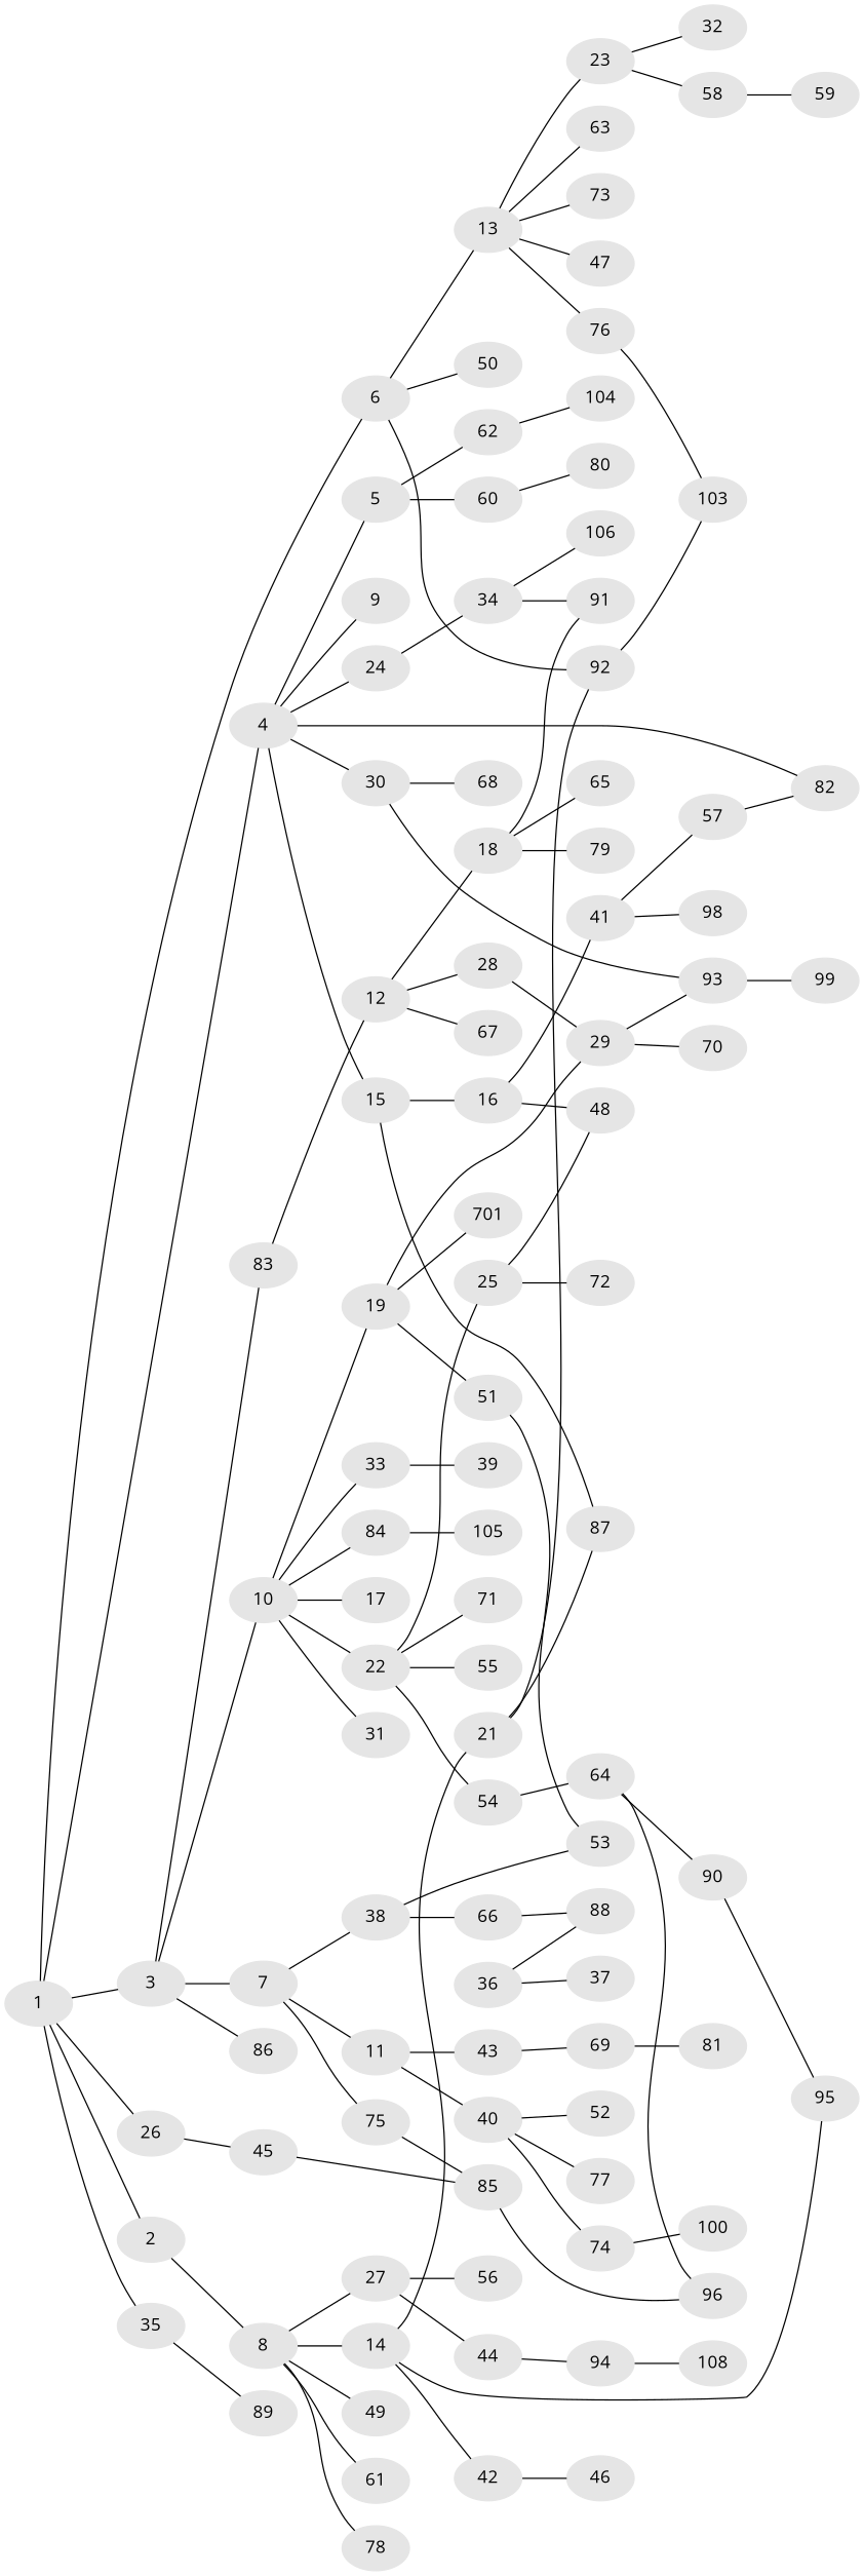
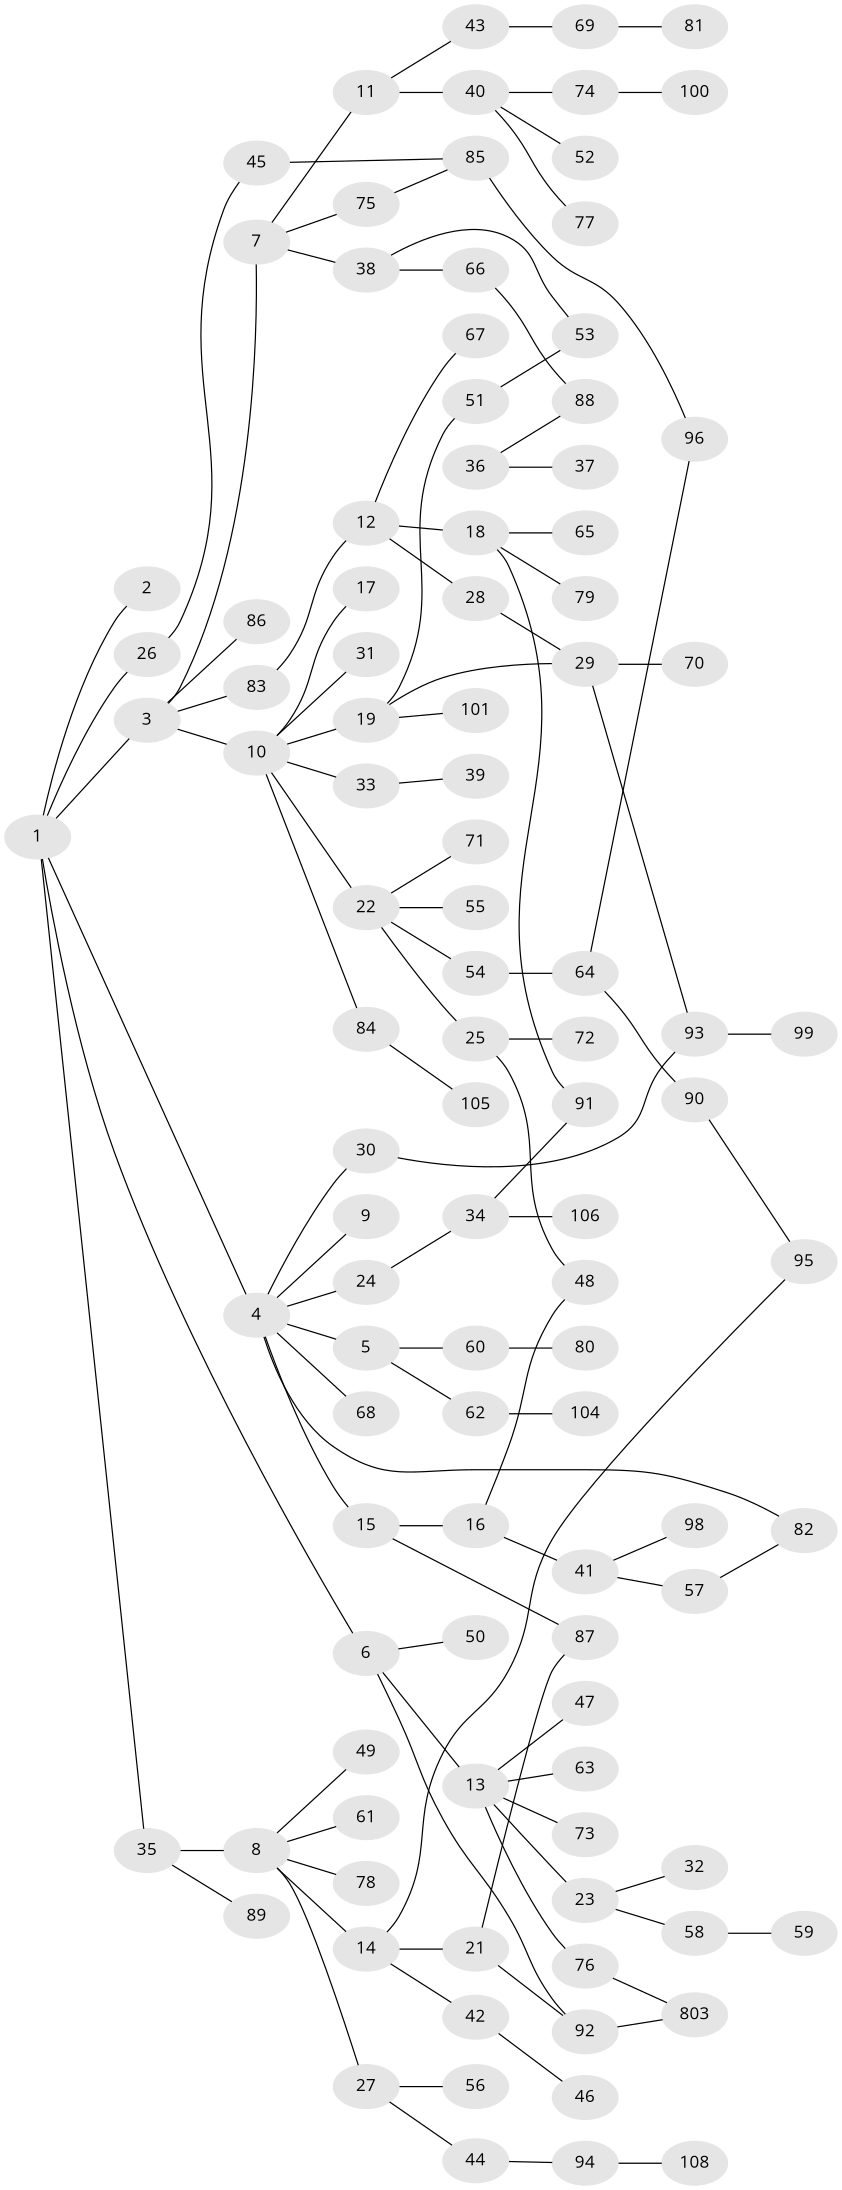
  graph {
    fontname="Open Sans"
    rankdir=LR
    node [color=gray90 fontname="Open Sans" style=filled]
    edge [fontname="Open Sans"]
    1
    2
    3
    4
    6
    26
    35
    8
    7
    10
    83
    86
    5
    9
    15
    24
    30
    82
    13
    50
    92
    45
    89
    14
    27
    49
    61
    78
    11
    38
    75
    17
    19
    22
    31
    33
    84
    12
    60
    62
    16
    87
    34
    93
    68
    80
    104
    23
    47
    63
    73
    76
-   103
+   103 [label=803]
    40
    43
    18
    28
    67
    53
    66
    85
    21
    42
    95
    44
    56
    29
    51
-   101 [label=701]
+   101
    25
    54
    55
    71
    70
    39
    105
    52
    74
    77
    69
    65
    79
    91
    32
    58
    46
    41
    48
    57
    98
    36
    37
    88
    72
    64
    59
    106
    94
    99
    100
    81
    108
    96
    90
    1 -- 2
    1 -- 3
    1 -- 4
    1 -- 6
    1 -- 26
    1 -- 35
-   2 -- 8
+   35 -- 8
    3 -- 7
    3 -- 10
    3 -- 83
    3 -- 86
    4 -- 5
    4 -- 9
    4 -- 15
    4 -- 24
    4 -- 30
    4 -- 82
    6 -- 13
    6 -- 50
    6 -- 92
    26 -- 45
    35 -- 89
    8 -- 14
    8 -- 27
    8 -- 49
    8 -- 61
    8 -- 78
    7 -- 11
    7 -- 38
    7 -- 75
    10 -- 17
    10 -- 19
    10 -- 22
    10 -- 31
    10 -- 33
    10 -- 84
    83 -- 12
    5 -- 60
    5 -- 62
    15 -- 16
    15 -- 87
    24 -- 34
    30 -- 93
-   30 -- 68
+   4 -- 68
    13 -- 23
    13 -- 47
    13 -- 63
    13 -- 73
    13 -- 76
    92 -- 103
    45 -- 85
    14 -- 21
    14 -- 42
    14 -- 95
    27 -- 44
    27 -- 56
    11 -- 40
    11 -- 43
    38 -- 53
    38 -- 66
    75 -- 85
    19 -- 29
    19 -- 51
    19 -- 101
    22 -- 25
    22 -- 54
    22 -- 55
    22 -- 71
    33 -- 39
    84 -- 105
    12 -- 18
    12 -- 28
    12 -- 67
    60 -- 80
    62 -- 104
    16 -- 41
    16 -- 48
    34 -- 91
    34 -- 106
    93 -- 99
    23 -- 32
    23 -- 58
    76 -- 103
    40 -- 52
    40 -- 74
    40 -- 77
    43 -- 69
    18 -- 65
    18 -- 79
    18 -- 91
    28 -- 29
    66 -- 88
    85 -- 96
    21 -- 92
    21 -- 87
    42 -- 46
    44 -- 94
    29 -- 93
    29 -- 70
    51 -- 53
    25 -- 48
    25 -- 72
    54 -- 64
    74 -- 100
    69 -- 81
    58 -- 59
    41 -- 57
    41 -- 98
    57 -- 82
    36 -- 37
    36 -- 88
    64 -- 96
    64 -- 90
    94 -- 108
    90 -- 95
  }
